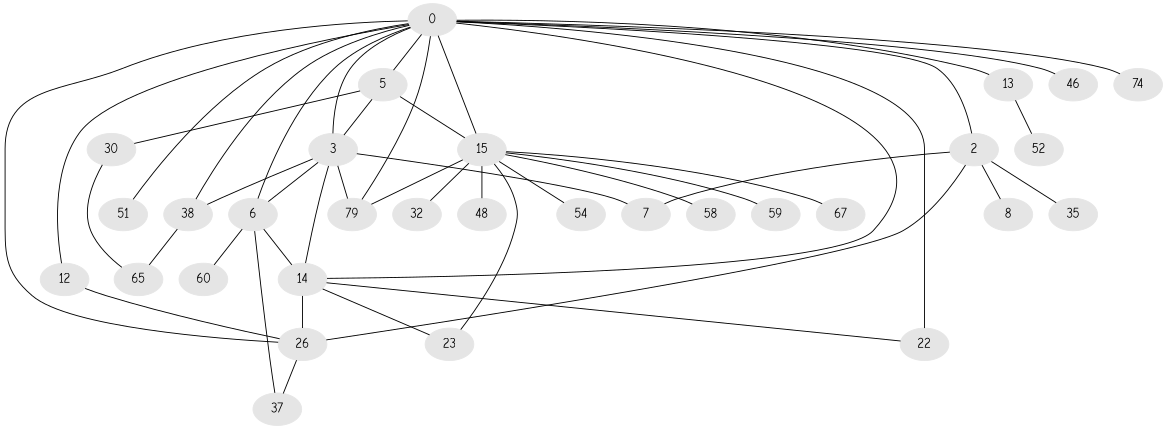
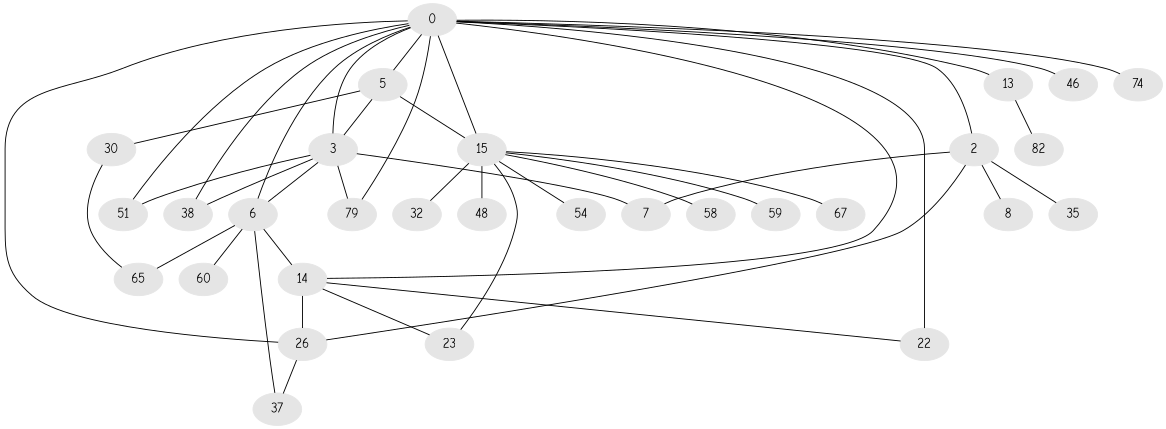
  graph {
    fontname="Comic Neue"
    node [color=gray90 fontname="Comic Neue" style=filled]
    edge [fontname="Comic Neue"]
    n1 [label=0 super="+66+4"]
    2
    3 [super="+62+27+69"]
    5 [super="+73"]
    6 [super="+76+44+16"]
-   12 [super="+17"]
    13 [super="+31+77"]
    14 [super="+20+25"]
    15 [super="+57+78+32+21+45"]
    22
    26 [super="+47"]
    38 [super="+63+70"]
    46
    n14 [label=79 super="+72"]
    51
    74
    7 [super="+41"]
    8 [super="+50"]
    35
    30 [super="+42"]
    37
    60
    65
-   52
+   52 [label=82]
    n25 [label=23]
    n26 [label=32]
    48
    54
    58
    59
    67
    n1 -- 2
    n1 -- 3 [weight=4]
    n1 -- 5
    n1 -- 6
-   n1 -- 12
    n1 -- 13
    n1 -- 14 [weight=2]
    n1 -- 15 [weight=3]
    n1 -- 22 [weight=2]
    n1 -- 26
    n1 -- 38
    n1 -- 46
    n1 -- n14 [weight=2]
    n1 -- 51
    n1 -- 74
    2 -- 26
    2 -- 7
    2 -- 8
    2 -- 35
    3 -- 6 [weight=2]
    3 -- 38
    3 -- n14
-   3 -- 14
+   3 -- 51
    3 -- 7
    5 -- 3
    5 -- 15
    5 -- 30
    6 -- 14 [weight=4]
    6 -- 37
    6 -- 60
-   38 -- 65
-   12 -- 26
+   6 -- 65
    13 -- 52
    14 -- 22
    14 -- 26
    14 -- n25
-   15 -- n14
    15 -- n25
    15 -- n26
    15 -- 48 [weight=2]
    15 -- 54
    15 -- 58
    15 -- 59
    15 -- 67
    26 -- 37
    30 -- 65
  }
